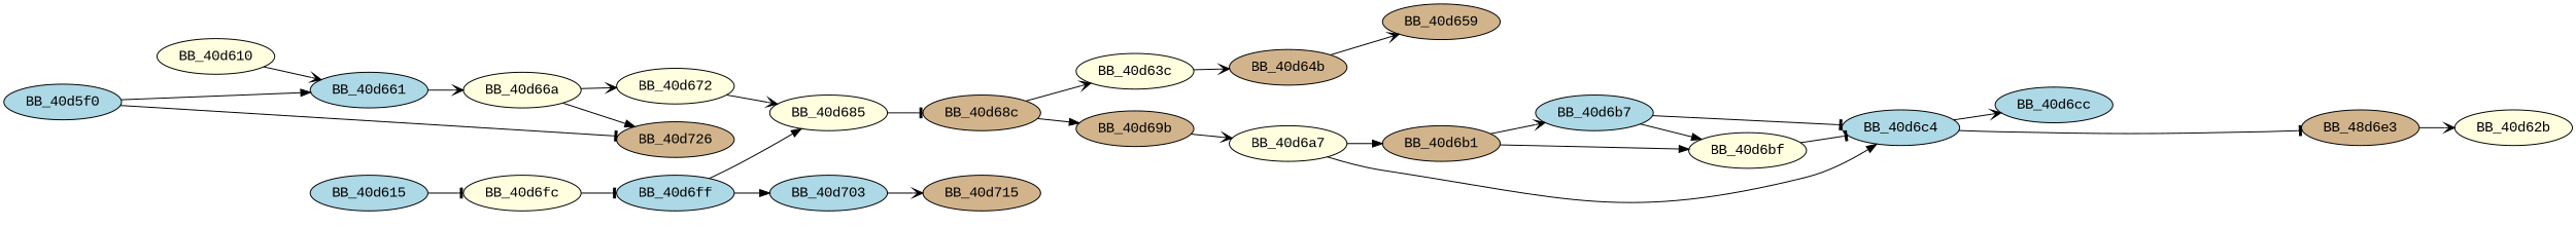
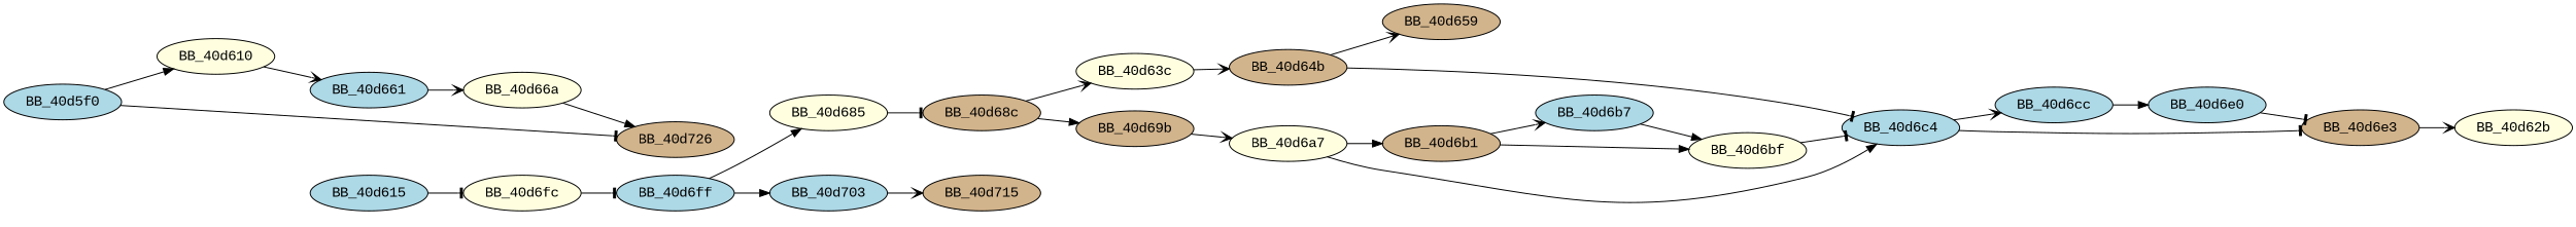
  digraph {
    fontname="Liberation Mono"
    rankdir=LR
    node [fillcolor=lightyellow fontname="Liberation Mono" style=filled]
    edge [arrowhead=vee fontname="Liberation Mono"]
    BB_40d610
    BB_40d5f0 [fillcolor=lightblue]
    BB_40d726 [fillcolor=tan]
    BB_40d661 [fillcolor=lightblue]
    BB_40d66a
-   BB_40d672
    BB_40d685
    BB_40d6fc
    BB_40d615 [fillcolor=lightblue]
    BB_40d6ff [fillcolor=lightblue]
    n11 [fillcolor=lightblue label=BB_40d703]
    BB_40d62b
    BB_40d68c [fillcolor=tan]
    BB_40d715 [fillcolor=tan]
    BB_40d63c
    BB_40d64b [fillcolor=tan]
    BB_40d659 [fillcolor=tan]
    BB_40d69b [fillcolor=tan]
    n19 [label=BB_40d6a7]
    BB_40d6b1 [fillcolor=tan]
    BB_40d6c4 [fillcolor=lightblue]
    BB_40d6b7 [fillcolor=lightblue]
    BB_40d6bf
    BB_40d6cc [fillcolor=lightblue]
-   BB_40d6e3 [fillcolor=tan label=BB_48d6e3]
+   BB_40d6e3 [fillcolor=tan]
+   BB_40d6e0 [fillcolor=lightblue]
    BB_40d610 -> BB_40d661
-   BB_40d5f0 -> BB_40d661 [arrowhead=normal]
+   BB_40d5f0 -> BB_40d610 [arrowhead=normal]
    BB_40d5f0 -> BB_40d726 [arrowhead=tee]
    BB_40d661 -> BB_40d66a
    BB_40d66a -> BB_40d726 [arrowhead=normal]
-   BB_40d66a -> BB_40d672
-   BB_40d672 -> BB_40d685
    BB_40d685 -> BB_40d68c [arrowhead=tee]
    BB_40d6fc -> BB_40d6ff [arrowhead=tee]
    BB_40d615 -> BB_40d6fc [arrowhead=tee]
    BB_40d6ff -> BB_40d685 [arrowhead=normal]
    BB_40d6ff -> n11 [arrowhead=normal]
    n11 -> BB_40d715
    BB_40d68c -> BB_40d63c
    BB_40d68c -> BB_40d69b [arrowhead=normal]
    BB_40d63c -> BB_40d64b
    BB_40d64b -> BB_40d659
    BB_40d69b -> n19
    n19 -> BB_40d6b1 [arrowhead=normal]
    n19 -> BB_40d6c4 [arrowhead=normal]
    BB_40d6b1 -> BB_40d6b7
    BB_40d6b1 -> BB_40d6bf [arrowhead=normal]
    BB_40d6c4 -> BB_40d6cc
    BB_40d6c4 -> BB_40d6e3 [arrowhead=tee]
-   BB_40d6b7 -> BB_40d6c4 [arrowhead=tee]
+   BB_40d64b -> BB_40d6c4 [arrowhead=tee]
    BB_40d6b7 -> BB_40d6bf [arrowhead=normal]
    BB_40d6bf -> BB_40d6c4 [arrowhead=tee]
+   BB_40d6cc -> BB_40d6e0 [arrowhead=normal]
    BB_40d6e3 -> BB_40d62b
+   BB_40d6e0 -> BB_40d6e3 [arrowhead=tee]
  }
